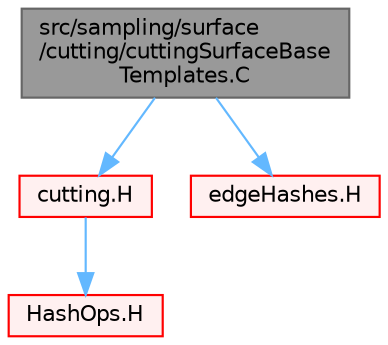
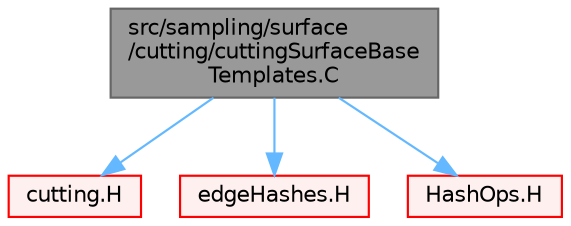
  digraph {
    node [color=red fillcolor="#FFF0F0" fontname=Helvetica fontsize=10 shape=box style=filled]
    edge [color=steelblue1 fontname=Helvetica fontsize=10 labelfontname=Helvetica labelfontsize=10 style=solid]
    n1 [color=gray40 fillcolor=grey60 fontcolor=black height=0.2 label="src/sampling/surface\l/cutting/cuttingSurfaceBase\lTemplates.C" width=0.4]
    n2 [height=0.2 label="cutting.H" width=0.4]
    n3 [height=0.2 label="edgeHashes.H" width=0.4]
    n4 [height=0.2 label="HashOps.H" width=0.4]
    n1 -> n2
    n1 -> n3
-   n2 -> n4
+   n1 -> n4
  }
